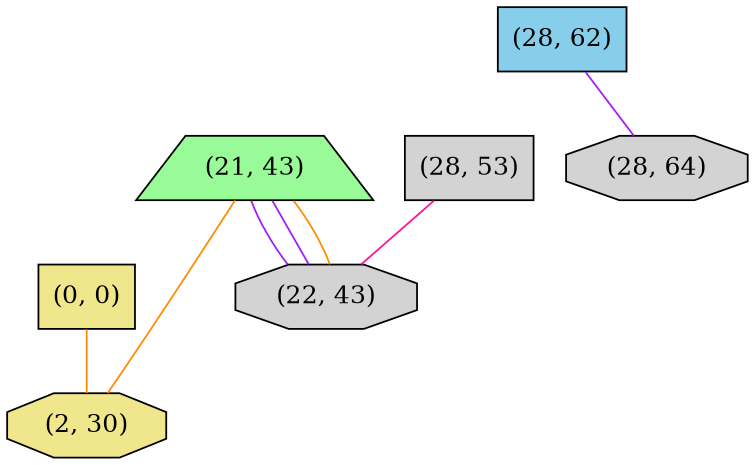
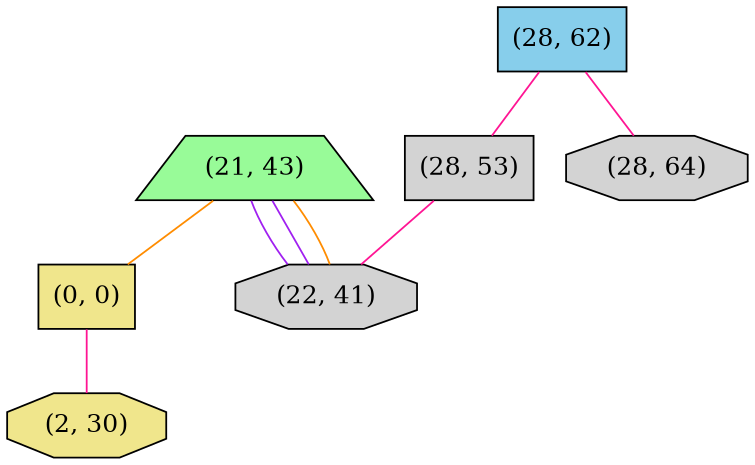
  graph {
    node [fillcolor=lightgrey shape=box style=filled]
    edge [color=deeppink weight=1]
    "(0, 0)" [fillcolor=khaki]
    "(2, 30)" [fillcolor=khaki shape=octagon]
    "(28, 62)" [fillcolor=skyblue]
    n4 [label="(28, 53)"]
    "(28, 64)" [shape=octagon]
-   "(22, 43)" [shape=octagon]
+   "(22, 43)" [shape=octagon label="(22, 41)"]
    "(21, 43)" [fillcolor=palegreen shape=trapezium]
-   "(0, 0)" -- "(2, 30)" [color=darkorange weight=4]
-   "(28, 62)" -- "(28, 64)" [color=purple]
+   "(0, 0)" -- "(2, 30)" [weight=4]
+   "(28, 62)" -- n4
+   "(28, 62)" -- "(28, 64)"
    n4 -- "(22, 43)"
-   "(21, 43)" -- "(2, 30)" [color=darkorange]
+   "(21, 43)" -- "(0, 0)" [color=darkorange]
    "(21, 43)" -- "(22, 43)" [color=purple]
    "(21, 43)" -- "(22, 43)" [color=purple]
    "(21, 43)" -- "(22, 43)" [color=darkorange]
  }
